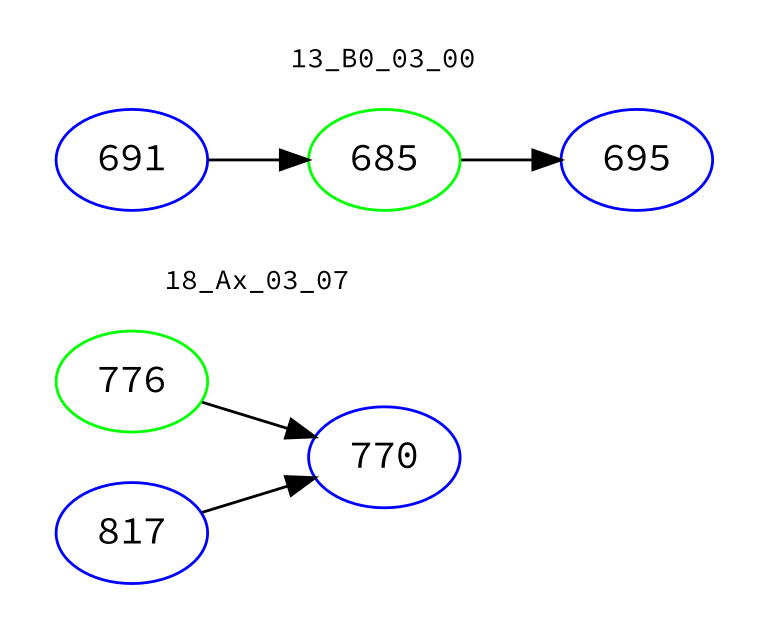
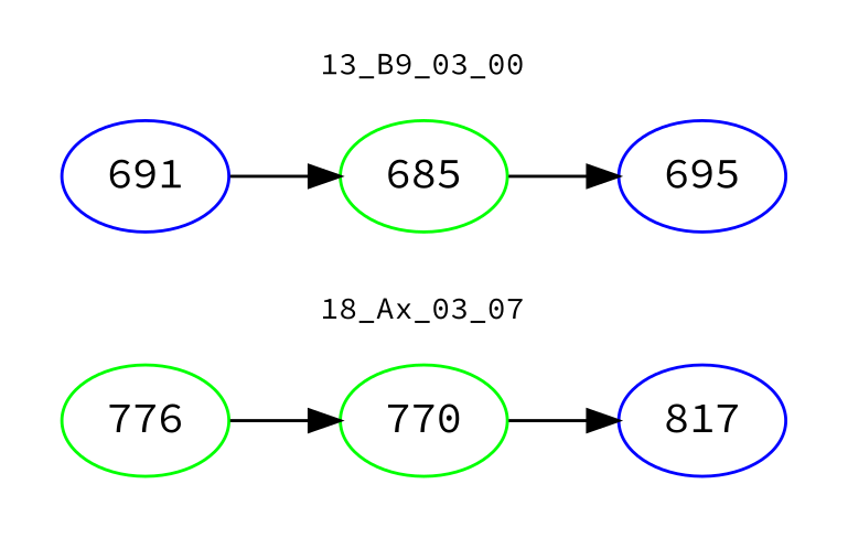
  digraph {
    fontname="Source Code Pro"
    rankdir=LR
    node [color=green fontname="Source Code Pro"]
    edge [color=black fontname="Source Code Pro"]
    n1 [label=776]
-   n2 [color=blue label=770]
+   n2 [label=770]
    n3 [color=blue label=817]
    n4 [color=blue label=691]
    n5 [label=685]
    n6 [color=blue label=695]
    subgraph cluster_1 {
      color=white
      fontsize=10
      label="18_Ax_03_07"
      n1
      n2
      n3
    }
    subgraph cluster_2 {
      color=white
      fontsize=10
-     label="13_B0_03_00"
+     label="13_B9_03_00"
      n4
      n5
      n6
    }
    n1 -> n2
-   n3 -> n2
+   n2 -> n3
    n4 -> n5
    n5 -> n6
  }
